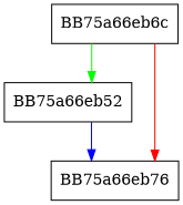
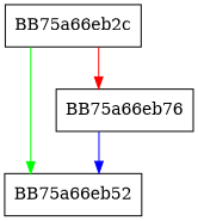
  digraph {
    splines=ortho
    node [shape=box]
    n1 [label=BB75a66eb52]
-   BB75a66eb6c
+   BB75a66eb6c [label=BB75a66eb2c]
    BB75a66eb76
    BB75a66eb6c -> n1 [color=green]
    BB75a66eb6c -> BB75a66eb76 [color=red]
-   n1 -> BB75a66eb76 [color=blue]
+   BB75a66eb76 -> n1 [color=blue]
  }
